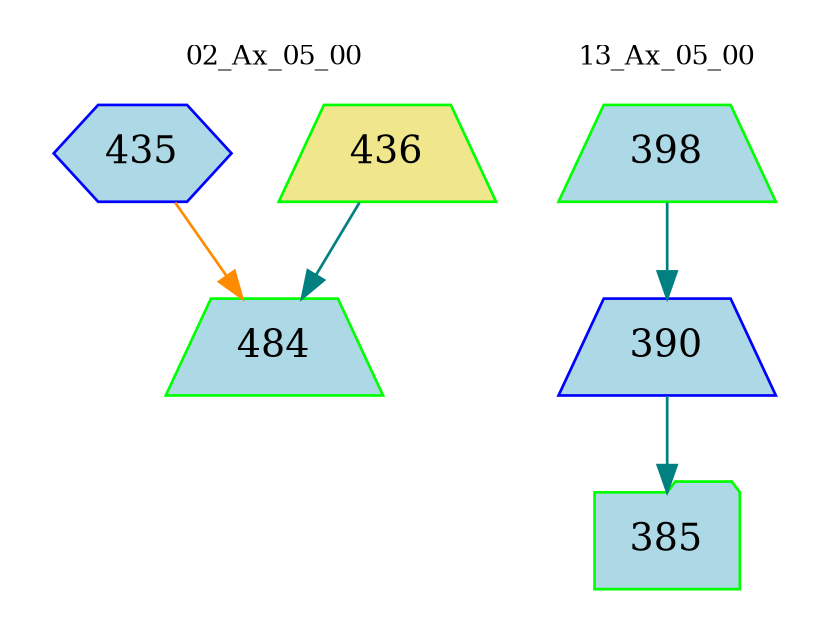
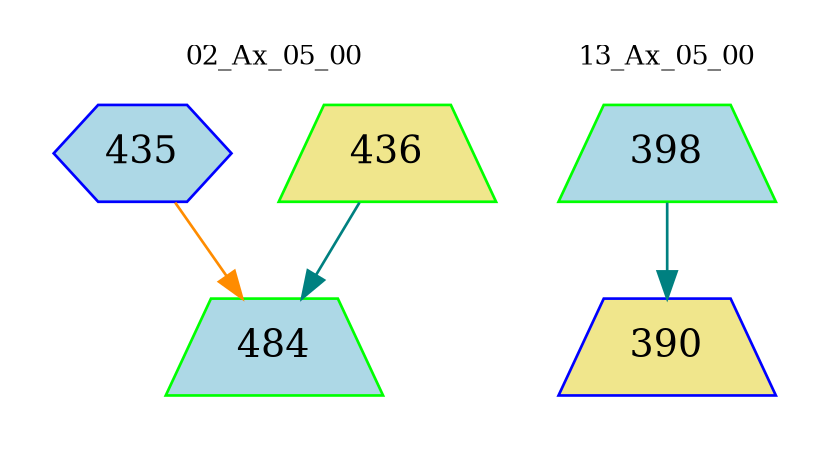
  digraph {
    node [color=green fillcolor=lightblue shape=trapezium style=filled]
    edge [color=teal]
    n1 [fillcolor=khaki label=436]
    n2 [color=blue label=435 shape=hexagon]
    n3 [label=484]
    n4 [label=398]
-   n5 [color=blue label=390]
-   n6 [label=385 shape=folder]
+   n5 [color=blue fillcolor=khaki label=390]
    subgraph cluster_1 {
      color=white
      fontsize=10
      label="02_Ax_05_00"
      n1
      n2
      n3
    }
    subgraph cluster_2 {
      color=white
      fontsize=10
      label="13_Ax_05_00"
      n4
      n5
-     n6
    }
    n1 -> n3
    n2 -> n3 [color=darkorange]
    n4 -> n5
-   n5 -> n6
  }
